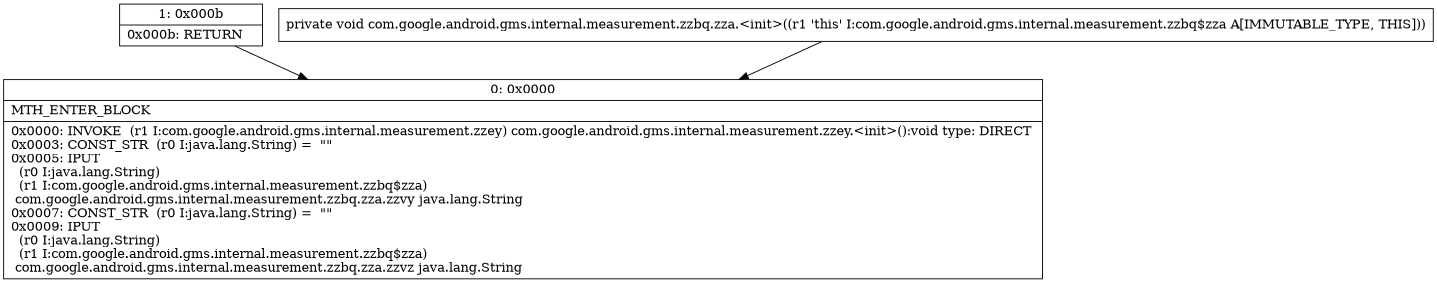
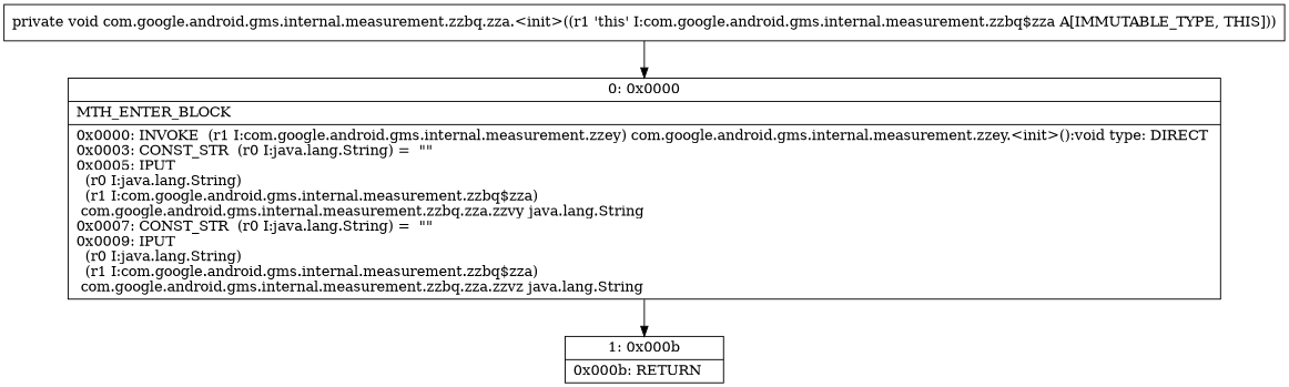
  digraph {
    node [shape=record]
    n1 [label="{0\:\ 0x0000|MTH_ENTER_BLOCK\l|0x0000: INVOKE  (r1 I:com.google.android.gms.internal.measurement.zzey) com.google.android.gms.internal.measurement.zzey.\<init\>():void type: DIRECT \l0x0003: CONST_STR  (r0 I:java.lang.String) =  \"\" \l0x0005: IPUT  \l  (r0 I:java.lang.String)\l  (r1 I:com.google.android.gms.internal.measurement.zzbq$zza)\l com.google.android.gms.internal.measurement.zzbq.zza.zzvy java.lang.String \l0x0007: CONST_STR  (r0 I:java.lang.String) =  \"\" \l0x0009: IPUT  \l  (r0 I:java.lang.String)\l  (r1 I:com.google.android.gms.internal.measurement.zzbq$zza)\l com.google.android.gms.internal.measurement.zzbq.zza.zzvz java.lang.String \l}"]
    n2 [label="{1\:\ 0x000b|0x000b: RETURN   \l}"]
    n3 [label="{private void com.google.android.gms.internal.measurement.zzbq.zza.\<init\>((r1 'this' I:com.google.android.gms.internal.measurement.zzbq$zza A[IMMUTABLE_TYPE, THIS])) }"]
-   n2 -> n1
+   n1 -> n2
    n3 -> n1
  }
